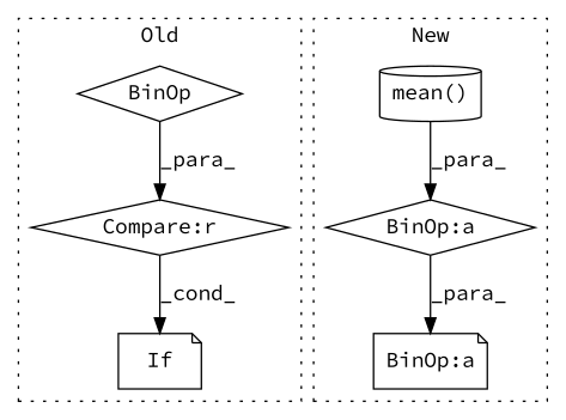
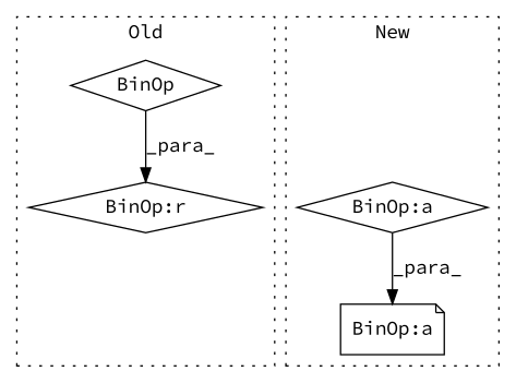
  digraph {
    fontname="Source Code Pro"
    node [a=82 fontname="Source Code Pro" l=3 shape=diamond]
    edge [fontname="Source Code Pro"]
-   n1 [a=96 l="3,18" label=If s="2416,2443" shape=note]
-   n2 [a=40 l=24 label="Compare:r" s=2419]
+   n2 [a=40 l=24 label="BinOp:r" s=2419]
    n3 [a=76 l=1 label=BinOp s=2442]
-   n4 [a=75 l=27 label="mean()" s=2241 shape=cylinder]
    n5 [label="BinOp:a" s=2427 shape=note]
    n6 [label="BinOp:a" s=2417]
    subgraph cluster_1 {
      label=Old
      style=dotted
-     n1
      n2
      n3
    }
    subgraph cluster_2 {
      label=New
      style=dotted
-     n4
      n5
      n6
    }
-   n2 -> n1 [label=_cond_]
    n3 -> n2 [label=_para_]
-   n4 -> n6 [label=_para_]
    n6 -> n5 [label=_para_]
  }
